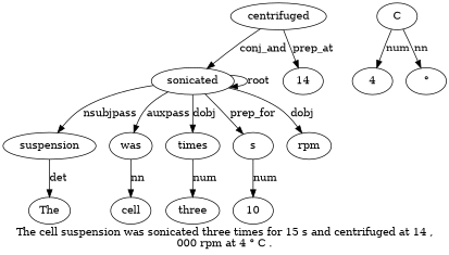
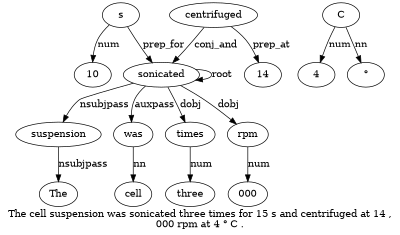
  digraph {
    label="The cell suspension was sonicated three times for 15 s and centrifuged at 14 ,\n000 rpm at 4 ° C ."
    node [fillcolor=white style=filled]
    n1 [label=suspension]
    n2 [label=The]
    n3 [label=cell]
    n4 [label=sonicated]
    n5 [label=was]
    n6 [label=times]
    n7 [label=s]
    n8 [label=rpm]
    n9 [label=three]
    n10 [label=10]
    n11 [label=centrifuged]
    n12 [label=14]
+   n13 [label=000]
    n14 [label=C]
    n15 [label=4]
    n16 [label="°"]
-   n1 -> n2 [label=det]
+   n1 -> n2 [label=nsubjpass]
    n4 -> n1 [label=nsubjpass]
    n4 -> n4 [label=root]
    n4 -> n5 [label=auxpass]
    n4 -> n6 [label=dobj]
-   n4 -> n7 [label=prep_for]
+   n7 -> n4 [label=prep_for]
    n4 -> n8 [label=dobj]
    n5 -> n3 [label=nn]
    n6 -> n9 [label=num]
    n7 -> n10 [label=num]
+   n8 -> n13 [label=num]
    n11 -> n4 [label=conj_and]
    n11 -> n12 [label=prep_at]
    n14 -> n15 [label=num]
    n14 -> n16 [label=nn]
  }
